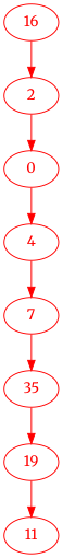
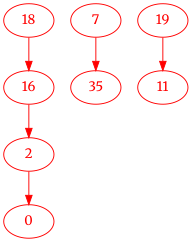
  digraph {
    fontname=Merriweather
    node [color=red fontcolor=red fontname=Merriweather]
    edge [color=red fontname=Merriweather]
    0
-   4
    n3 [label=7]
    2
    n5 [label=35]
    n6 [label=19]
+   18
    16
    11
-   0 -> 4
-   4 -> n3
    n3 -> n5
    2 -> 0
-   n5 -> n6
    n6 -> 11
+   18 -> 16
    16 -> 2
  }
